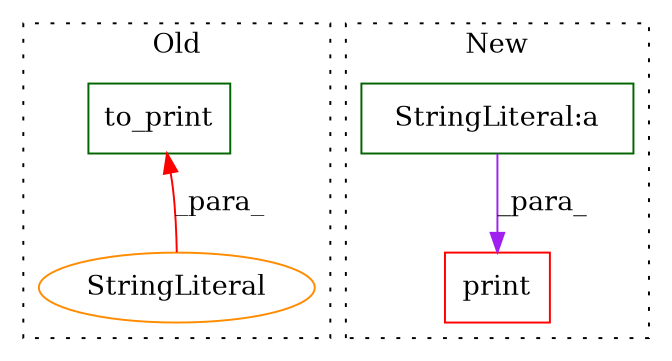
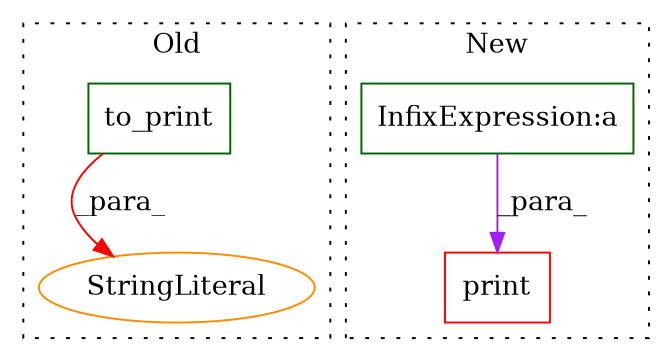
  digraph {
    node [a=32 color=darkgreen shape=box]
    n1 [l="7,1" label=to_print s="1691,1716"]
    n2 [a=45 color=darkorange l=18 label=StringLiteral s=1698 shape=ellipse]
    n3 [color=red l="6,2" label=print s="1505,1585"]
-   n4 [a=27 l=12 label="StringLiteral:a" s=1531]
+   n4 [a=27 l=12 label="InfixExpression:a" s=1531]
    subgraph cluster_1 {
      label=Old
      style=dotted
      n1
      n2
    }
    subgraph cluster_2 {
      label=New
      style=dotted
      n3
      n4
    }
-   n2 -> n1 [color=red label=_para_]
+   n1 -> n2 [color=red label=_para_]
    n4 -> n3 [color=purple label=_para_]
  }
